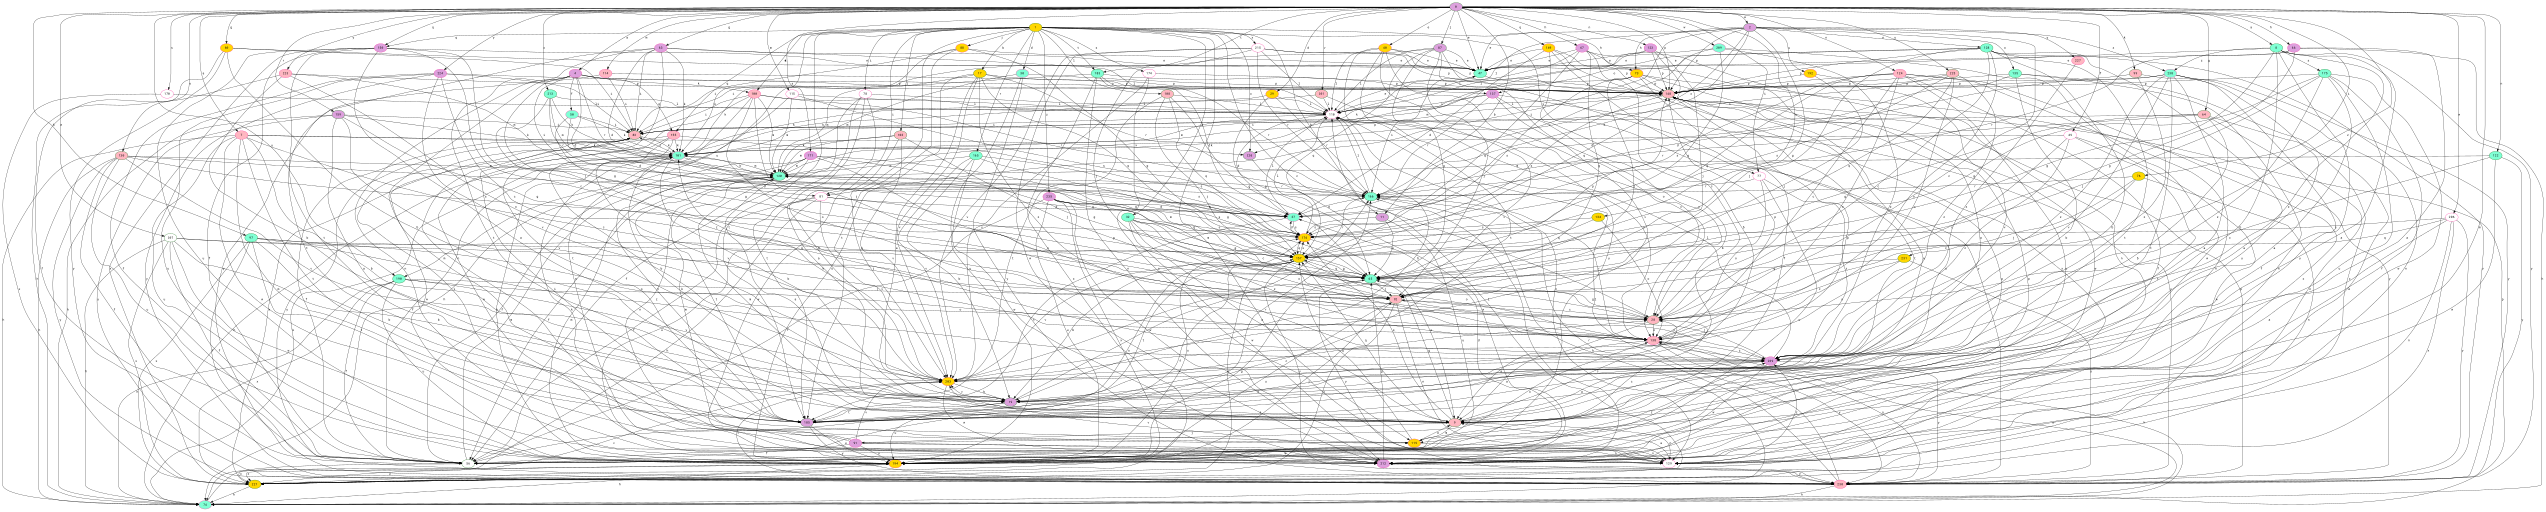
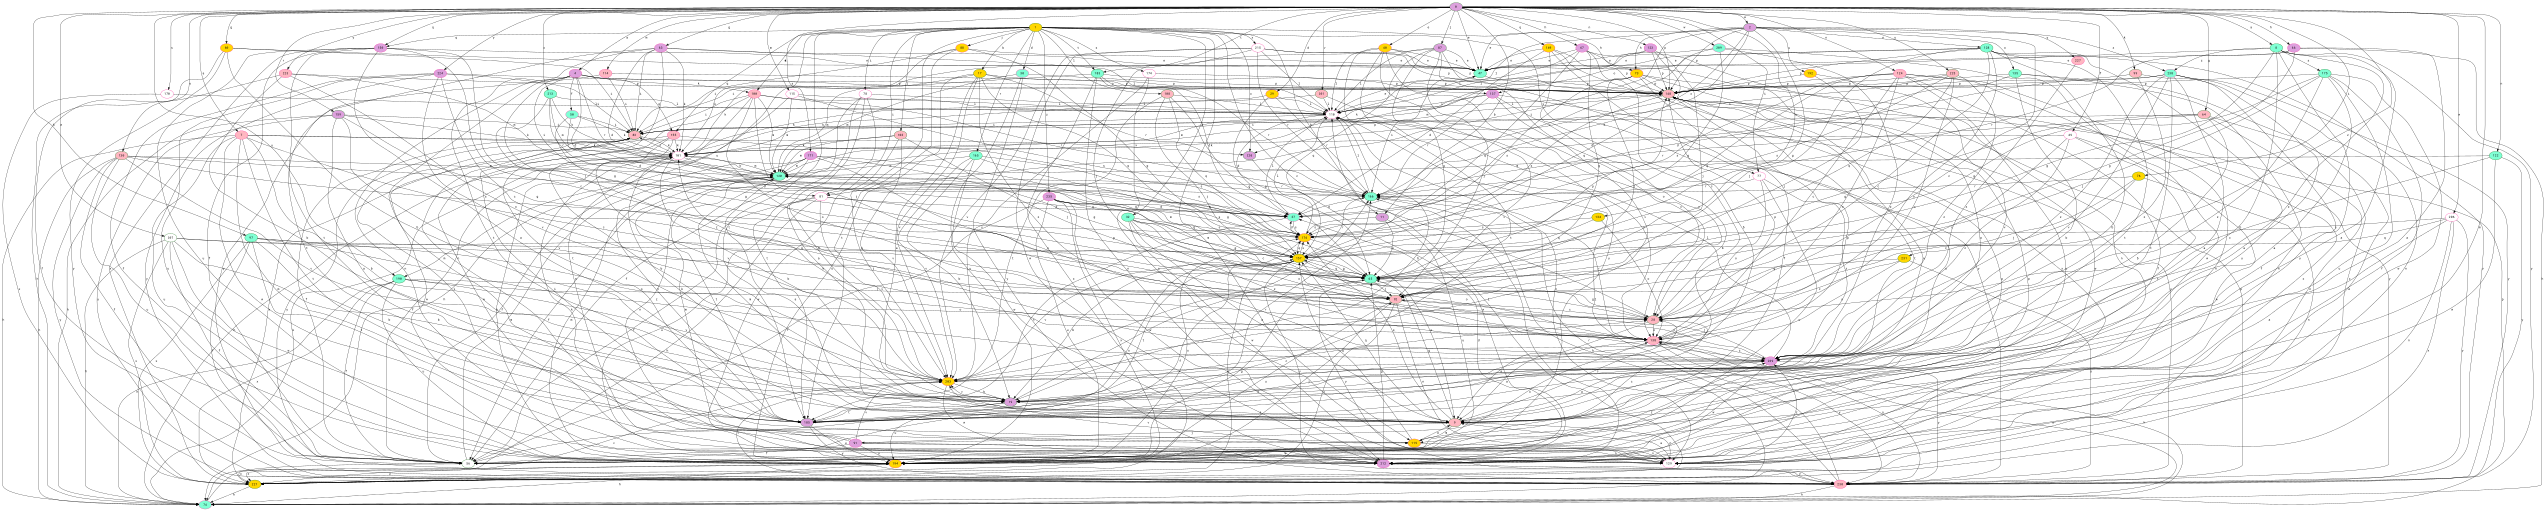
  strict digraph {
    fontname="Roboto Mono"
    node [color=deeppink fillcolor=plum fontname="Roboto Mono" style=filled]
    edge [fontname="Roboto Mono"]
    0 [color=darkgreen]
    2 [color=darkgreen]
    4
    7 [fillcolor=lightpink]
    8 [color=darkgreen fillcolor=aquamarine]
    11 [color=darkgreen]
    29 [fillcolor=gold]
    40 [fillcolor=gold]
    47 [color=darkgreen fillcolor=aquamarine]
    49 [fillcolor=white]
    60 [fillcolor=gold]
    63
    64 [color=darkgreen fillcolor=lightpink]
    66
    67
    76 [color=darkgreen fillcolor=gold]
    77 [fillcolor=white]
    87 [color=darkgreen]
    97 [color=darkgreen fillcolor=aquamarine]
    99 [color=darkgreen fillcolor=lightpink]
    114 [fillcolor=lightpink]
    115 [fillcolor=white]
    119 [fillcolor=gold]
    122 [color=darkgreen fillcolor=aquamarine]
    123
    124 [fillcolor=lightpink]
    130 [color=darkgreen fillcolor=lightpink]
    134 [color=darkgreen fillcolor=gold]
    148 [color=darkgreen fillcolor=lightpink]
    149 [fillcolor=gold]
    150
    159 [color=darkgreen]
    170 [fillcolor=white]
    171
    183 [color=darkgreen fillcolor=aquamarine]
    190 [color=darkgreen fillcolor=aquamarine]
    201 [color=darkgreen fillcolor=lightpink]
    206 [fillcolor=white]
    207 [color=darkgreen fillcolor=white]
    209 [fillcolor=aquamarine]
    213 [color=darkgreen fillcolor=aquamarine]
    223 [fillcolor=lightpink]
    224
    225 [color=darkgreen fillcolor=lightpink]
    231 [color=darkgreen fillcolor=gold]
    28 [color=darkgreen fillcolor=lightpink]
    73 [fillcolor=gold]
    81 [fillcolor=white]
    220 [color=darkgreen]
    37 [fillcolor=aquamarine]
    65 [color=darkgreen fillcolor=aquamarine]
    110 [fillcolor=white]
    128 [color=darkgreen fillcolor=aquamarine]
    135 [color=darkgreen fillcolor=aquamarine]
    192 [fillcolor=gold]
    227 [fillcolor=lightpink]
    238 [fillcolor=aquamarine]
    100 [fillcolor=lightpink]
    155 [fillcolor=lightpink]
    50 [fillcolor=aquamarine]
    129 [fillcolor=white]
    137
    166 [color=darkgreen fillcolor=aquamarine]
    185 [color=darkgreen]
    19 [color=darkgreen]
    74 [fillcolor=aquamarine]
-   101 [fillcolor=aquamarine]
+   101 [fillcolor=white]
    194 [fillcolor=gold]
    212
    9 [color=darkgreen fillcolor=lightpink]
    175 [color=darkgreen fillcolor=aquamarine]
    230 [fillcolor=lightpink]
    239
    176 [fillcolor=gold]
    203 [fillcolor=gold]
    138 [fillcolor=lightpink]
    83 [color=darkgreen fillcolor=lightpink]
    157 [color=darkgreen fillcolor=gold]
    92 [color=darkgreen fillcolor=lightpink]
    56 [color=darkgreen fillcolor=white]
    221 [color=darkgreen fillcolor=gold]
    120 [color=darkgreen fillcolor=aquamarine]
    1 [color=darkgreen fillcolor=gold]
    17 [color=darkgreen fillcolor=gold]
    30 [fillcolor=aquamarine]
    32 [color=darkgreen fillcolor=aquamarine]
    78 [fillcolor=white]
    88 [fillcolor=gold]
    103 [color=darkgreen fillcolor=lightpink]
    108 [color=darkgreen fillcolor=lightpink]
    165 [color=darkgreen fillcolor=aquamarine]
    174 [fillcolor=white]
    215 [fillcolor=white]
    235
    91
    0 -> 2 [label=a]
    0 -> 4 [label=a]
    0 -> 7 [label=a]
    0 -> 8 [label=a]
    0 -> 11 [label=b]
    0 -> 29 [label=d]
    0 -> 40 [label=e]
    0 -> 47 [label=e]
    0 -> 49 [label=f]
    0 -> 60 [label=g]
    0 -> 63 [label=g]
    0 -> 64 [label=g]
    0 -> 66 [label=h]
    0 -> 67 [label=h]
    0 -> 76 [label=i]
    0 -> 77 [label=i]
    0 -> 87 [label=j]
    0 -> 97 [label=k]
    0 -> 99 [label=k]
    0 -> 114 [label=m]
    0 -> 115 [label=m]
    0 -> 119 [label=m]
    0 -> 122 [label=n]
    0 -> 123 [label=n]
    0 -> 124 [label=n]
    0 -> 130 [label=o]
    0 -> 134 [label=o]
    0 -> 148 [label=p]
    0 -> 149 [label=q]
    0 -> 150 [label=q]
    0 -> 159 [label=r]
    0 -> 170 [label=s]
    0 -> 171 [label=s]
    0 -> 183 [label=t]
    0 -> 190 [label=u]
    0 -> 201 [label=v]
    0 -> 206 [label=w]
    0 -> 207 [label=w]
    0 -> 209 [label=w]
    0 -> 213 [label=x]
    0 -> 223 [label=y]
    0 -> 224 [label=y]
    0 -> 225 [label=y]
    0 -> 231 [label=z]
    2 -> 47 [label=e]
    2 -> 148 [label=p]
    2 -> 28 [label=c]
    2 -> 73 [label=h]
    2 -> 81 [label=i]
    2 -> 220 [label=x]
    2 -> 37 [label=d]
    2 -> 65 [label=g]
    2 -> 110 [label=l]
    2 -> 128 [label=n]
    2 -> 135 [label=o]
    2 -> 192 [label=u]
    2 -> 227 [label=y]
    2 -> 238 [label=z]
    4 -> 119 [label=m]
    4 -> 81 [label=i]
    4 -> 37 [label=d]
    4 -> 65 [label=g]
    4 -> 100 [label=k]
    4 -> 155 [label=q]
    4 -> 50 [label=f]
    4 -> 129 [label=n]
    4 -> 137 [label=o]
    4 -> 166 [label=r]
    7 -> 119 [label=m]
    7 -> 28 [label=c]
    7 -> 220 [label=x]
    7 -> 185 [label=t]
    7 -> 19 [label=b]
    7 -> 74 [label=h]
    7 -> 101 [label=k]
    7 -> 194 [label=u]
    7 -> 212 [label=w]
    8 -> 65 [label=g]
    8 -> 238 [label=z]
    8 -> 137 [label=o]
    8 -> 19 [label=b]
    8 -> 194 [label=u]
    8 -> 9 [label=a]
    8 -> 175 [label=s]
    8 -> 230 [label=y]
    8 -> 239 [label=z]
    11 -> 65 [label=g]
    11 -> 194 [label=u]
    11 -> 176 [label=s]
    29 -> 65 [label=g]
    29 -> 110 [label=l]
    29 -> 166 [label=r]
    29 -> 101 [label=k]
    40 -> 47 [label=e]
    40 -> 148 [label=p]
    40 -> 110 [label=l]
    40 -> 185 [label=t]
    40 -> 194 [label=u]
    40 -> 203 [label=v]
    40 -> 138 [label=o]
    47 -> 148 [label=p]
    47 -> 166 [label=i]
    49 -> 28 [label=c]
    49 -> 185 [label=t]
    49 -> 101 [label=k]
    49 -> 212 [label=w]
    49 -> 239 [label=z]
    60 -> 47 [label=e]
    60 -> 19 [label=b]
    60 -> 74 [label=h]
    60 -> 230 [label=y]
    60 -> 83 [label=i]
    63 -> 47 [label=e]
    63 -> 37 [label=d]
    63 -> 110 [label=l]
    63 -> 129 [label=n]
    63 -> 185 [label=t]
    63 -> 101 [label=k]
    63 -> 230 [label=y]
    63 -> 83 [label=i]
    64 -> 65 [label=g]
    64 -> 129 [label=n]
    64 -> 166 [label=r]
    64 -> 19 [label=b]
    64 -> 212 [label=w]
    64 -> 83 [label=i]
    66 -> 47 [label=e]
    66 -> 65 [label=g]
    66 -> 166 [label=r]
    66 -> 74 [label=h]
    66 -> 9 [label=a]
    67 -> 47 [label=e]
    67 -> 65 [label=g]
    67 -> 110 [label=l]
    67 -> 129 [label=n]
    67 -> 19 [label=b]
    67 -> 9 [label=a]
    67 -> 157 [label=q]
    76 -> 28 [label=c]
    76 -> 129 [label=n]
    76 -> 166 [label=r]
    76 -> 92 [label=j]
    77 -> 166 [label=r]
    77 -> 194 [label=u]
    77 -> 239 [label=z]
    77 -> 138 [label=o]
    87 -> 47 [label=e]
    87 -> 65 [label=g]
    87 -> 110 [label=l]
    87 -> 230 [label=y]
    87 -> 203 [label=v]
    87 -> 83 [label=i]
    87 -> 157 [label=q]
    87 -> 92 [label=j]
    97 -> 185 [label=t]
    97 -> 19 [label=b]
    97 -> 239 [label=z]
    97 -> 138 [label=o]
    97 -> 157 [label=q]
    97 -> 56 [label=f]
    97 -> 221 [label=x]
    99 -> 148 [label=p]
    99 -> 9 [label=a]
    99 -> 239 [label=z]
    114 -> 148 [label=p]
    114 -> 185 [label=t]
    114 -> 83 [label=i]
    115 -> 110 [label=l]
    115 -> 74 [label=h]
    115 -> 176 [label=s]
    115 -> 120 [label=m]
    119 -> 28 [label=c]
    119 -> 129 [label=n]
    119 -> 9 [label=a]
    119 -> 83 [label=i]
    119 -> 157 [label=q]
    122 -> 28 [label=c]
    122 -> 212 [label=w]
    122 -> 230 [label=y]
    122 -> 120 [label=m]
    123 -> 47 [label=e]
    123 -> 148 [label=p]
    123 -> 157 [label=q]
    123 -> 92 [label=j]
    123 -> 120 [label=m]
    124 -> 148 [label=p]
    124 -> 28 [label=c]
    124 -> 129 [label=n]
    124 -> 194 [label=u]
    124 -> 176 [label=s]
    124 -> 138 [label=o]
    124 -> 157 [label=q]
    124 -> 56 [label=f]
    124 -> 221 [label=x]
    130 -> 37 [label=d]
    130 -> 74 [label=h]
    130 -> 194 [label=u]
    130 -> 230 [label=y]
    130 -> 176 [label=s]
    130 -> 203 [label=v]
    130 -> 56 [label=f]
    130 -> 120 [label=m]
    134 -> 176 [label=s]
    134 -> 138 [label=o]
    134 -> 157 [label=q]
    148 -> 110 [label=l]
    148 -> 185 [label=t]
    148 -> 9 [label=a]
    148 -> 176 [label=s]
    149 -> 47 [label=e]
    149 -> 148 [label=p]
    149 -> 28 [label=c]
    149 -> 37 [label=d]
    149 -> 56 [label=f]
    149 -> 221 [label=x]
    150 -> 47 [label=e]
    150 -> 28 [label=c]
    150 -> 185 [label=t]
    150 -> 194 [label=u]
    150 -> 9 [label=a]
    150 -> 92 [label=j]
    150 -> 56 [label=f]
    150 -> 221 [label=x]
    159 -> 65 [label=g]
    159 -> 74 [label=h]
    159 -> 101 [label=k]
    159 -> 9 [label=a]
    159 -> 230 [label=y]
    159 -> 203 [label=v]
    159 -> 83 [label=i]
    170 -> 110 [label=l]
    170 -> 221 [label=x]
    171 -> 65 [label=g]
    171 -> 129 [label=n]
    171 -> 185 [label=t]
    171 -> 138 [label=o]
    171 -> 157 [label=q]
    171 -> 56 [label=f]
    171 -> 120 [label=m]
    183 -> 148 [label=p]
    183 -> 37 [label=d]
    183 -> 129 [label=n]
    183 -> 166 [label=r]
    183 -> 101 [label=k]
    183 -> 221 [label=x]
    190 -> 74 [label=h]
    190 -> 194 [label=u]
    190 -> 203 [label=v]
    190 -> 138 [label=o]
    190 -> 92 [label=j]
    190 -> 56 [label=f]
    190 -> 221 [label=x]
    201 -> 28 [label=c]
    201 -> 110 [label=l]
    201 -> 101 [label=k]
    206 -> 129 [label=n]
    206 -> 9 [label=a]
    206 -> 230 [label=y]
    206 -> 176 [label=s]
    206 -> 157 [label=q]
    206 -> 221 [label=x]
    207 -> 19 [label=b]
    207 -> 74 [label=h]
    207 -> 212 [label=w]
    207 -> 157 [label=q]
    207 -> 92 [label=j]
    207 -> 56 [label=f]
    207 -> 221 [label=x]
    209 -> 47 [label=e]
    209 -> 166 [label=r]
    209 -> 212 [label=w]
    209 -> 239 [label=z]
    209 -> 157 [label=q]
    213 -> 110 [label=l]
    213 -> 166 [label=r]
    213 -> 101 [label=k]
    213 -> 239 [label=z]
    213 -> 120 [label=m]
    223 -> 148 [label=p]
    223 -> 19 [label=b]
    223 -> 138 [label=o]
    223 -> 56 [label=f]
    223 -> 120 [label=m]
    224 -> 148 [label=p]
    224 -> 28 [label=c]
    224 -> 194 [label=u]
    224 -> 230 [label=y]
    224 -> 203 [label=v]
    224 -> 83 [label=i]
    224 -> 56 [label=f]
    225 -> 148 [label=p]
    225 -> 239 [label=z]
    225 -> 176 [label=s]
    225 -> 138 [label=o]
    225 -> 83 [label=i]
    225 -> 157 [label=q]
    231 -> 28 [label=c]
    231 -> 65 [label=g]
    231 -> 230 [label=y]
    231 -> 138 [label=o]
    28 -> 65 [label=g]
    28 -> 9 [label=a]
    28 -> 138 [label=o]
    73 -> 148 [label=p]
    73 -> 101 [label=k]
    73 -> 194 [label=u]
    73 -> 212 [label=w]
    73 -> 230 [label=y]
    73 -> 176 [label=s]
    73 -> 92 [label=j]
    81 -> 37 [label=d]
    81 -> 65 [label=g]
    81 -> 74 [label=h]
    81 -> 194 [label=u]
    81 -> 203 [label=v]
    81 -> 56 [label=f]
    220 -> 212 [label=w]
    37 -> 110 [label=l]
    37 -> 185 [label=t]
    37 -> 176 [label=s]
    65 -> 148 [label=p]
    65 -> 230 [label=y]
    65 -> 157 [label=q]
    65 -> 92 [label=j]
    110 -> 47 [label=e]
    110 -> 37 [label=d]
    110 -> 129 [label=n]
    110 -> 19 [label=b]
    110 -> 138 [label=o]
    110 -> 83 [label=i]
    128 -> 47 [label=e]
    128 -> 148 [label=p]
    128 -> 28 [label=c]
    128 -> 110 [label=l]
    128 -> 185 [label=t]
    128 -> 19 [label=b]
    128 -> 194 [label=u]
    128 -> 230 [label=y]
    128 -> 138 [label=o]
    128 -> 92 [label=j]
    135 -> 148 [label=p]
    135 -> 37 [label=d]
    135 -> 129 [label=n]
    135 -> 19 [label=b]
    135 -> 221 [label=x]
    192 -> 148 [label=p]
    192 -> 203 [label=v]
    192 -> 92 [label=j]
    227 -> 239 [label=z]
    238 -> 148 [label=p]
    238 -> 37 [label=d]
    238 -> 129 [label=n]
    238 -> 185 [label=t]
    238 -> 9 [label=a]
    238 -> 230 [label=y]
    238 -> 239 [label=z]
    238 -> 203 [label=v]
    238 -> 56 [label=f]
    100 -> 110 [label=l]
    100 -> 166 [label=r]
    100 -> 185 [label=t]
    100 -> 212 [label=w]
    100 -> 138 [label=o]
    100 -> 83 [label=i]
    100 -> 92 [label=j]
    100 -> 120 [label=m]
    155 -> 19 [label=b]
    155 -> 101 [label=k]
    155 -> 212 [label=w]
    155 -> 176 [label=s]
    155 -> 203 [label=v]
    155 -> 221 [label=x]
    50 -> 37 [label=d]
    50 -> 65 [label=g]
    50 -> 101 [label=k]
    50 -> 83 [label=i]
    129 -> 101 [label=k]
    129 -> 9 [label=a]
    129 -> 239 [label=z]
    129 -> 203 [label=v]
    137 -> 28 [label=c]
    137 -> 110 [label=l]
    137 -> 166 [label=r]
    137 -> 19 [label=b]
    137 -> 230 [label=y]
    137 -> 120 [label=m]
    166 -> 37 [label=d]
    166 -> 110 [label=l]
    166 -> 74 [label=h]
    185 -> 166 [label=r]
    185 -> 194 [label=u]
    185 -> 230 [label=y]
    185 -> 239 [label=z]
    19 -> 28 [label=c]
    19 -> 166 [label=r]
    19 -> 185 [label=t]
    19 -> 194 [label=u]
    19 -> 9 [label=a]
    19 -> 203 [label=v]
    74 -> 148 [label=p]
    74 -> 101 [label=k]
    74 -> 203 [label=v]
    74 -> 138 [label=o]
    101 -> 148 [label=p]
    101 -> 19 [label=b]
    101 -> 74 [label=h]
    101 -> 83 [label=i]
    101 -> 157 [label=q]
    101 -> 56 [label=f]
    101 -> 120 [label=m]
    194 -> 148 [label=p]
    194 -> 65 [label=g]
    194 -> 74 [label=h]
    194 -> 101 [label=k]
    194 -> 176 [label=s]
    194 -> 92 [label=j]
    194 -> 221 [label=x]
    194 -> 120 [label=m]
    212 -> 148 [label=p]
    212 -> 37 [label=d]
    212 -> 65 [label=g]
    212 -> 166 [label=r]
    212 -> 230 [label=y]
    9 -> 119 [label=m]
    9 -> 28 [label=c]
    9 -> 65 [label=g]
    9 -> 129 [label=n]
    9 -> 101 [label=k]
    9 -> 176 [label=s]
    9 -> 157 [label=q]
    9 -> 120 [label=m]
    9 -> 91 [label=j]
    175 -> 148 [label=p]
    175 -> 65 [label=g]
    175 -> 194 [label=u]
    175 -> 212 [label=w]
    175 -> 9 [label=a]
    175 -> 239 [label=z]
    175 -> 92 [label=j]
    175 -> 56 [label=f]
    230 -> 148 [label=p]
    230 -> 110 [label=l]
    230 -> 166 [label=r]
    230 -> 74 [label=h]
    230 -> 203 [label=v]
    230 -> 138 [label=o]
    239 -> 110 [label=l]
    239 -> 212 [label=w]
    239 -> 9 [label=a]
    239 -> 230 [label=y]
    239 -> 203 [label=v]
    239 -> 92 [label=j]
    176 -> 37 [label=d]
    176 -> 110 [label=l]
    176 -> 9 [label=a]
    176 -> 157 [label=q]
    176 -> 120 [label=m]
    203 -> 148 [label=p]
    203 -> 19 [label=b]
    203 -> 101 [label=k]
    203 -> 212 [label=w]
    138 -> 148 [label=p]
    138 -> 166 [label=r]
    138 -> 74 [label=h]
    138 -> 9 [label=a]
    138 -> 230 [label=y]
    138 -> 239 [label=z]
    83 -> 101 [label=k]
    83 -> 212 [label=w]
    83 -> 230 [label=y]
    83 -> 56 [label=f]
    157 -> 65 [label=g]
    157 -> 166 [label=r]
    157 -> 185 [label=t]
    157 -> 19 [label=b]
    157 -> 230 [label=y]
    157 -> 176 [label=s]
    157 -> 203 [label=v]
    157 -> 138 [label=o]
    157 -> 56 [label=f]
    157 -> 120 [label=m]
    92 -> 28 [label=c]
    92 -> 129 [label=n]
    92 -> 194 [label=u]
    92 -> 239 [label=z]
    92 -> 221 [label=x]
    56 -> 239 [label=z]
    56 -> 176 [label=s]
    56 -> 221 [label=x]
    56 -> 120 [label=m]
    221 -> 110 [label=l]
    221 -> 74 [label=h]
    221 -> 194 [label=u]
    221 -> 157 [label=q]
    120 -> 166 [label=r]
    120 -> 185 [label=t]
    120 -> 101 [label=k]
    120 -> 9 [label=a]
    120 -> 56 [label=f]
    1 -> 11 [label=b]
    1 -> 77 [label=i]
    1 -> 119 [label=m]
    1 -> 150 [label=q]
    1 -> 183 [label=t]
    1 -> 190 [label=u]
    1 -> 28 [label=c]
    1 -> 73 [label=h]
    1 -> 81 [label=i]
    1 -> 220 [label=x]
    1 -> 100 [label=k]
    1 -> 155 [label=q]
    1 -> 185 [label=t]
    1 -> 203 [label=v]
    1 -> 17 [label=b]
    1 -> 30 [label=d]
    1 -> 32 [label=d]
    1 -> 78 [label=i]
    1 -> 88 [label=j]
    1 -> 103 [label=l]
    1 -> 108 [label=l]
    1 -> 165 [label=r]
    1 -> 174 [label=s]
    1 -> 215 [label=x]
    1 -> 235 [label=z]
    17 -> 148 [label=p]
    17 -> 166 [label=r]
    17 -> 194 [label=u]
    17 -> 9 [label=a]
    17 -> 239 [label=z]
    17 -> 203 [label=v]
    17 -> 157 [label=q]
    17 -> 120 [label=m]
    30 -> 148 [label=p]
    30 -> 194 [label=u]
    30 -> 230 [label=y]
    30 -> 120 [label=m]
    32 -> 28 [label=c]
    32 -> 65 [label=g]
    32 -> 212 [label=w]
    32 -> 9 [label=a]
    32 -> 239 [label=z]
    32 -> 176 [label=s]
    32 -> 138 [label=o]
    78 -> 110 [label=l]
    78 -> 185 [label=t]
    78 -> 19 [label=b]
    78 -> 9 [label=a]
    78 -> 56 [label=f]
    88 -> 47 [label=e]
    88 -> 65 [label=g]
    88 -> 185 [label=t]
    88 -> 101 [label=k]
    88 -> 83 [label=i]
    103 -> 101 [label=k]
    103 -> 212 [label=w]
    103 -> 203 [label=v]
    103 -> 92 [label=j]
    103 -> 120 [label=m]
    108 -> 65 [label=g]
    108 -> 110 [label=l]
    108 -> 185 [label=t]
    108 -> 157 [label=q]
    108 -> 92 [label=j]
    165 -> 65 [label=g]
    165 -> 19 [label=b]
    165 -> 212 [label=w]
    165 -> 176 [label=s]
    165 -> 203 [label=v]
    165 -> 120 [label=m]
    174 -> 148 [label=p]
    174 -> 129 [label=n]
    174 -> 203 [label=v]
    215 -> 47 [label=e]
    215 -> 148 [label=p]
    215 -> 110 [label=l]
    215 -> 166 [label=r]
    215 -> 212 [label=w]
    215 -> 203 [label=v]
    215 -> 92 [label=j]
    235 -> 28 [label=c]
    235 -> 37 [label=d]
    235 -> 194 [label=u]
    235 -> 212 [label=w]
    235 -> 176 [label=s]
    235 -> 157 [label=q]
    235 -> 56 [label=f]
    235 -> 221 [label=x]
    91 -> 129 [label=n]
    91 -> 194 [label=u]
    91 -> 212 [label=w]
    91 -> 203 [label=v]
    91 -> 138 [label=o]
    91 -> 83 [label=i]
    91 -> 56 [label=f]
    91 -> 120 [label=m]
  }
